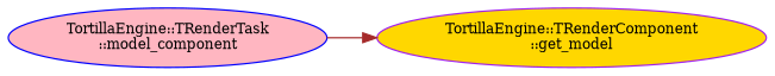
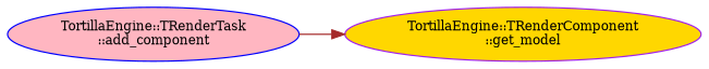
  digraph {
    rankdir=RL
    fontname="DejaVu Serif"
    node [fontname="DejaVu Serif" fontsize=10 shape=ellipse style=filled]
    n1 [color=purple fillcolor=gold fontcolor=black height=0.2 label="TortillaEngine::TRenderComponent\l::get_model" width=0.4]
-   n2 [color=blue fillcolor=lightpink height=0.2 label="TortillaEngine::TRenderTask\l::model_component" width=0.4]
+   n2 [color=blue fillcolor=lightpink height=0.2 label="TortillaEngine::TRenderTask\l::add_component" width=0.4]
    n1 -> n2 [color=brown dir=back fontname="DejaVu Serif" fontsize=10 labelfontname=Helvetica labelfontsize=10 style=solid]
  }
